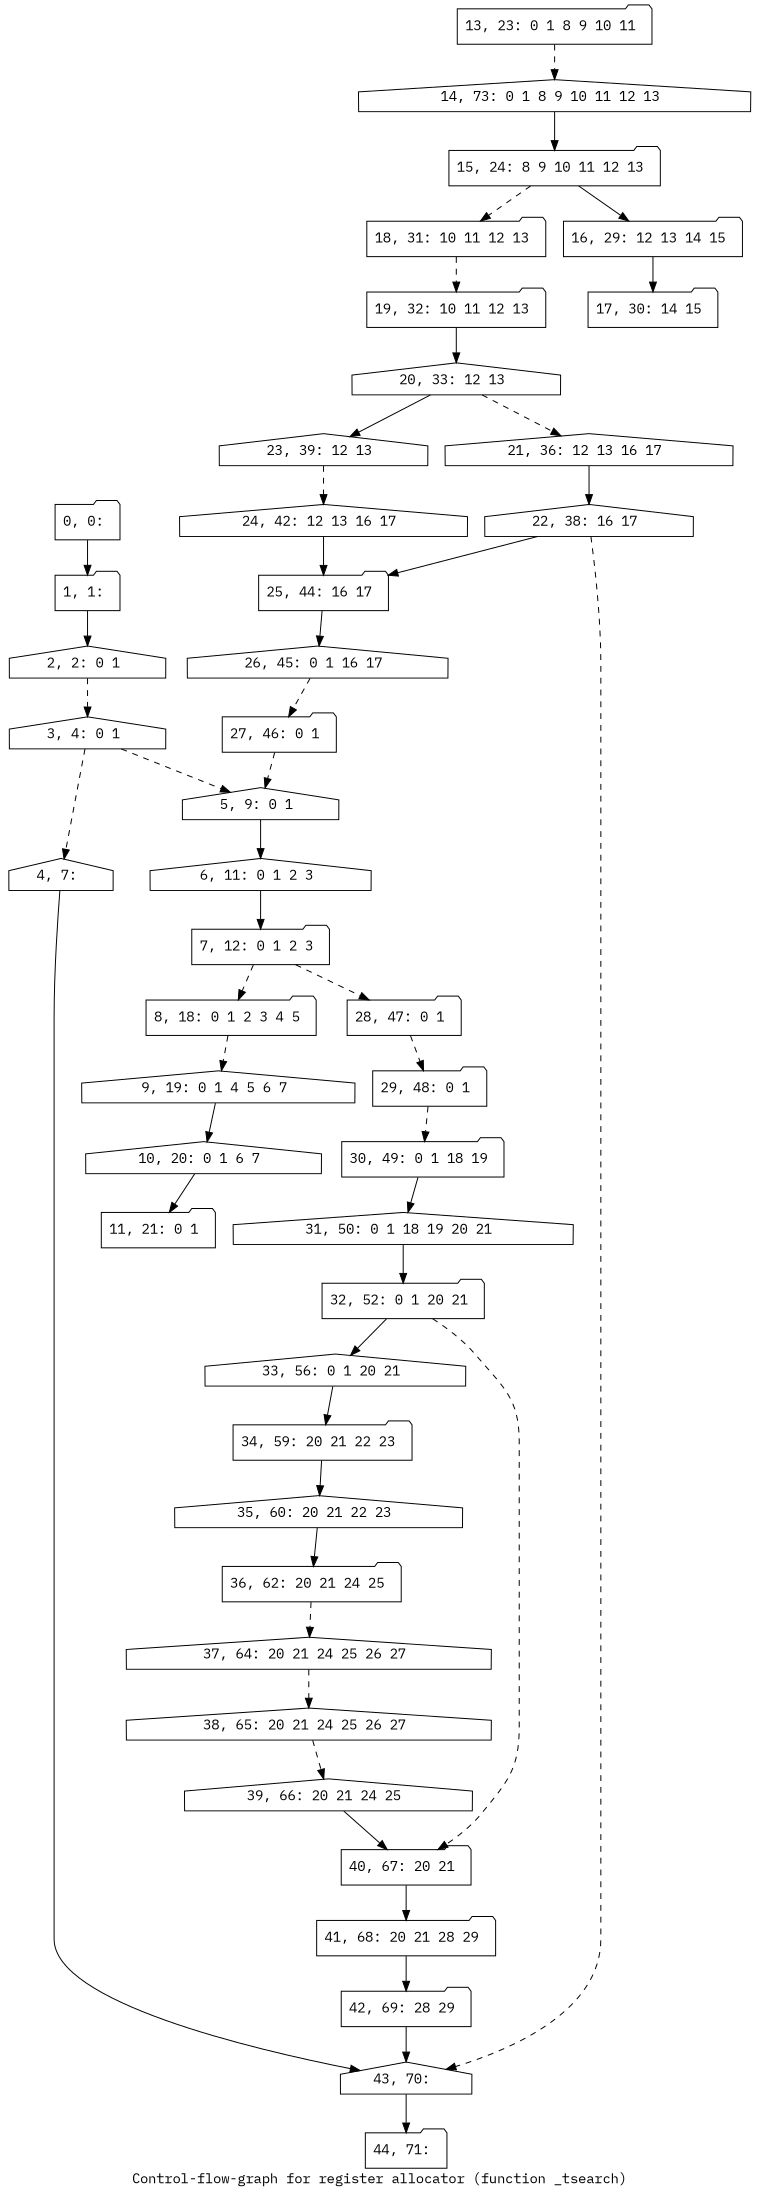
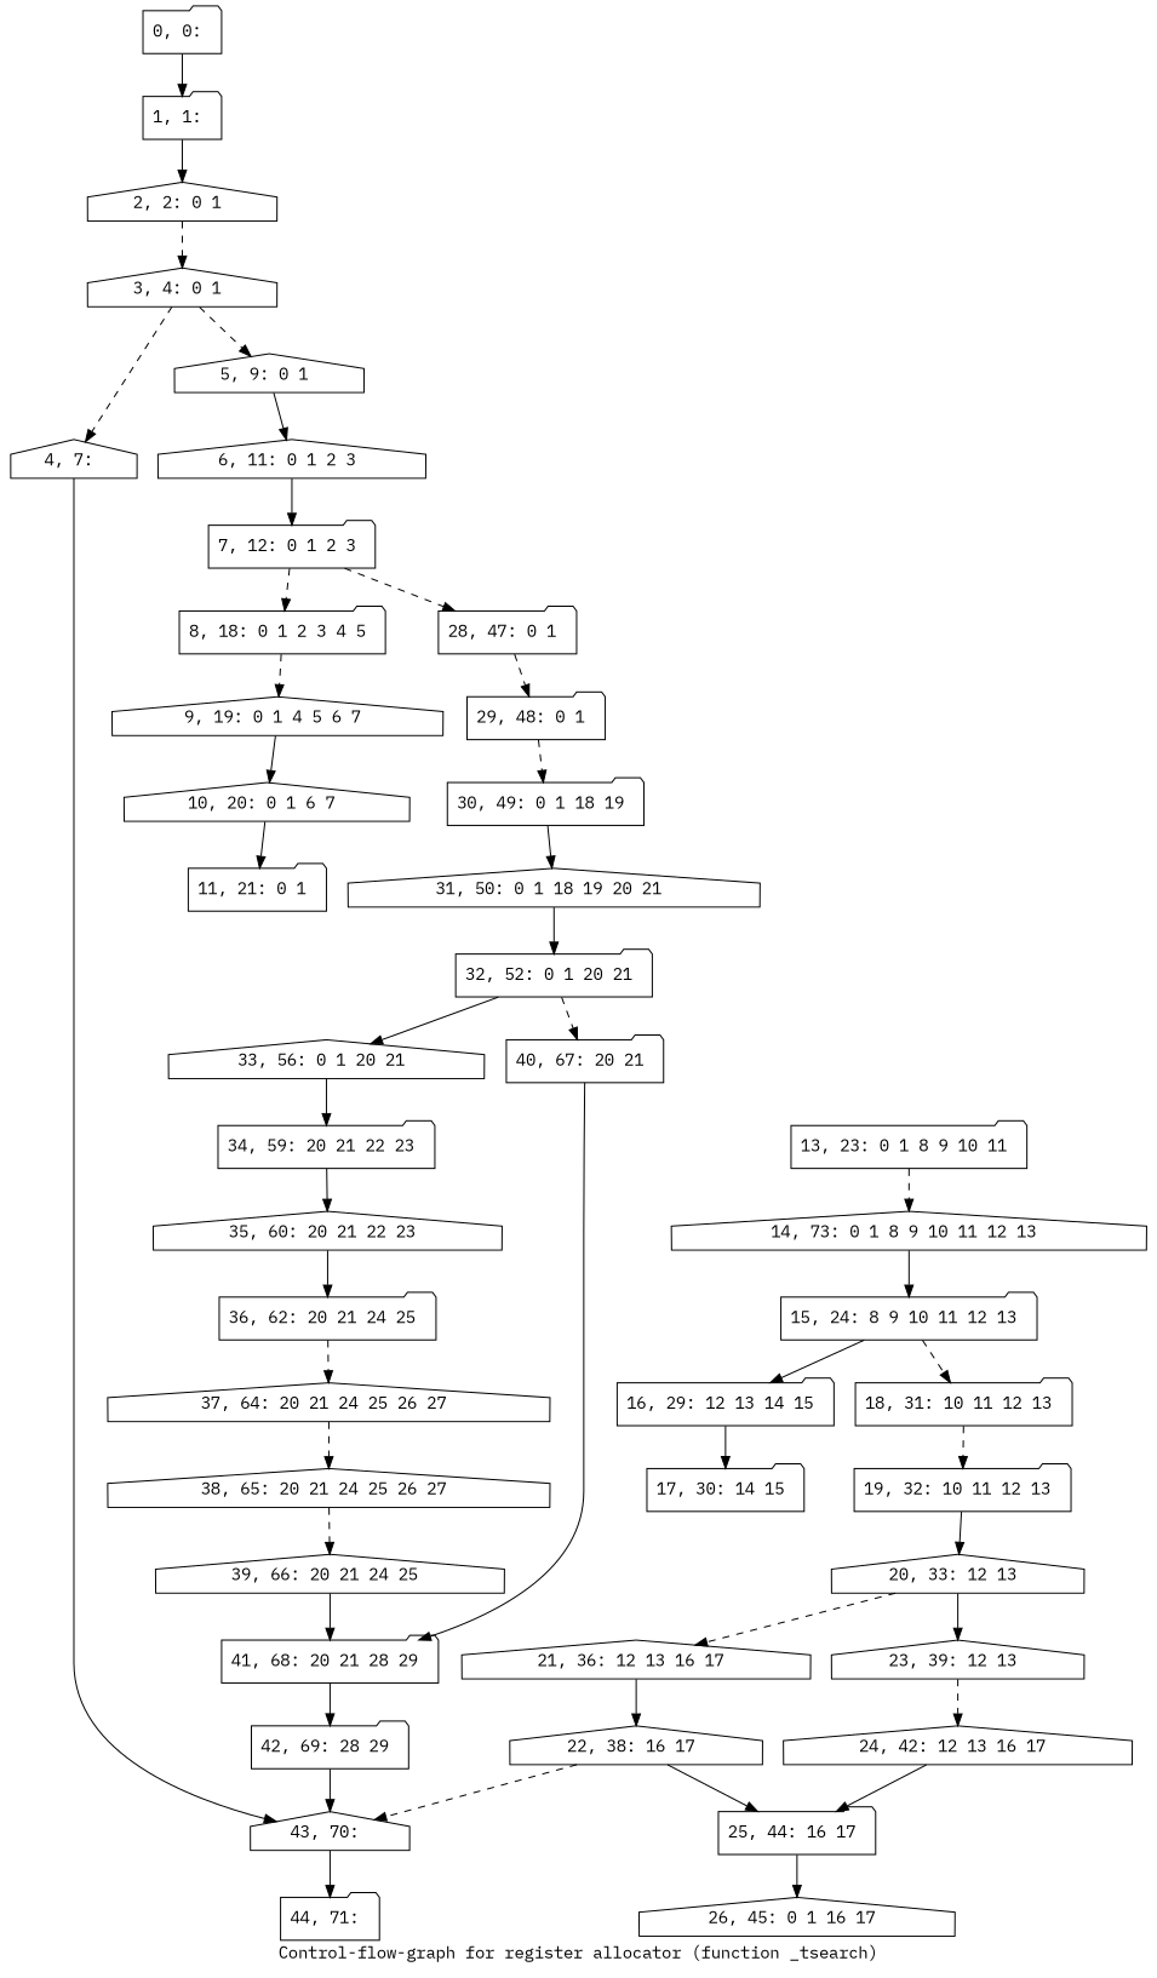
  digraph {
    fontname="IBM Plex Mono"
    label="Control-flow-graph for register allocator (function _tsearch)"
    node [fontname="IBM Plex Mono" shape=folder]
    edge [fontname="IBM Plex Mono" style=solid]
    n1 [label="0, 0: "]
    n2 [label="1, 1: "]
    n3 [label="2, 2: 0 1 " shape=house]
    n4 [label="3, 4: 0 1 " shape=house]
    n5 [label="4, 7: " shape=house]
    n6 [label="5, 9: 0 1 " shape=house]
    n7 [label="43, 70: " shape=house]
    n8 [label="6, 11: 0 1 2 3 " shape=house]
    n9 [label="44, 71: "]
    n10 [label="7, 12: 0 1 2 3 "]
    n11 [label="8, 18: 0 1 2 3 4 5 "]
    n12 [label="28, 47: 0 1 "]
    n13 [label="9, 19: 0 1 4 5 6 7 " shape=house]
    n14 [label="29, 48: 0 1 "]
    n15 [label="10, 20: 0 1 6 7 " shape=house]
    n16 [label="11, 21: 0 1 "]
    n17 [label="13, 23: 0 1 8 9 10 11 "]
    n18 [label="14, 73: 0 1 8 9 10 11 12 13 " shape=house]
    n19 [label="15, 24: 8 9 10 11 12 13 "]
    n20 [label="16, 29: 12 13 14 15 "]
    n21 [label="18, 31: 10 11 12 13 "]
    n22 [label="17, 30: 14 15 "]
    n23 [label="19, 32: 10 11 12 13 "]
    n24 [label="20, 33: 12 13 " shape=house]
    n25 [label="21, 36: 12 13 16 17 " shape=house]
    n26 [label="23, 39: 12 13 " shape=house]
    n27 [label="22, 38: 16 17 " shape=house]
    n28 [label="24, 42: 12 13 16 17 " shape=house]
    n29 [label="25, 44: 16 17 "]
    n30 [label="26, 45: 0 1 16 17 " shape=house]
-   n31 [label="27, 46: 0 1 "]
    n32 [label="30, 49: 0 1 18 19 "]
    n33 [label="31, 50: 0 1 18 19 20 21 " shape=house]
    n34 [label="32, 52: 0 1 20 21 "]
    n35 [label="33, 56: 0 1 20 21 " shape=house]
    n36 [label="40, 67: 20 21 "]
    n37 [label="34, 59: 20 21 22 23 "]
    n38 [label="41, 68: 20 21 28 29 "]
    n39 [label="35, 60: 20 21 22 23 " shape=house]
    n40 [label="36, 62: 20 21 24 25 "]
    n41 [label="37, 64: 20 21 24 25 26 27 " shape=house]
    n42 [label="38, 65: 20 21 24 25 26 27 " shape=house]
    n43 [label="39, 66: 20 21 24 25 " shape=house]
    n44 [label="42, 69: 28 29 "]
    n1 -> n2
    n2 -> n3
    n3 -> n4 [style=dashed]
    n4 -> n5 [style=dashed]
    n4 -> n6 [style=dashed]
    n5 -> n7
    n6 -> n8
    n7 -> n9
    n8 -> n10
    n10 -> n11 [style=dashed]
    n10 -> n12 [style=dashed]
    n11 -> n13 [style=dashed]
    n12 -> n14 [style=dashed]
    n13 -> n15
    n14 -> n32 [style=dashed]
    n15 -> n16
    n17 -> n18 [style=dashed]
    n18 -> n19
    n19 -> n20
    n19 -> n21 [style=dashed]
    n20 -> n22
    n21 -> n23 [style=dashed]
    n23 -> n24
    n24 -> n25 [style=dashed]
    n24 -> n26
    n25 -> n27
    n26 -> n28 [style=dashed]
    n27 -> n7 [style=dashed]
    n27 -> n29
    n28 -> n29
    n29 -> n30
-   n30 -> n31 [style=dashed]
-   n31 -> n6 [style=dashed]
    n32 -> n33
    n33 -> n34
    n34 -> n35
    n34 -> n36 [style=dashed]
    n35 -> n37
    n36 -> n38
    n37 -> n39
    n38 -> n44
    n39 -> n40
    n40 -> n41 [style=dashed]
    n41 -> n42 [style=dashed]
    n42 -> n43 [style=dashed]
-   n43 -> n36
+   n43 -> n38
    n44 -> n7
  }
